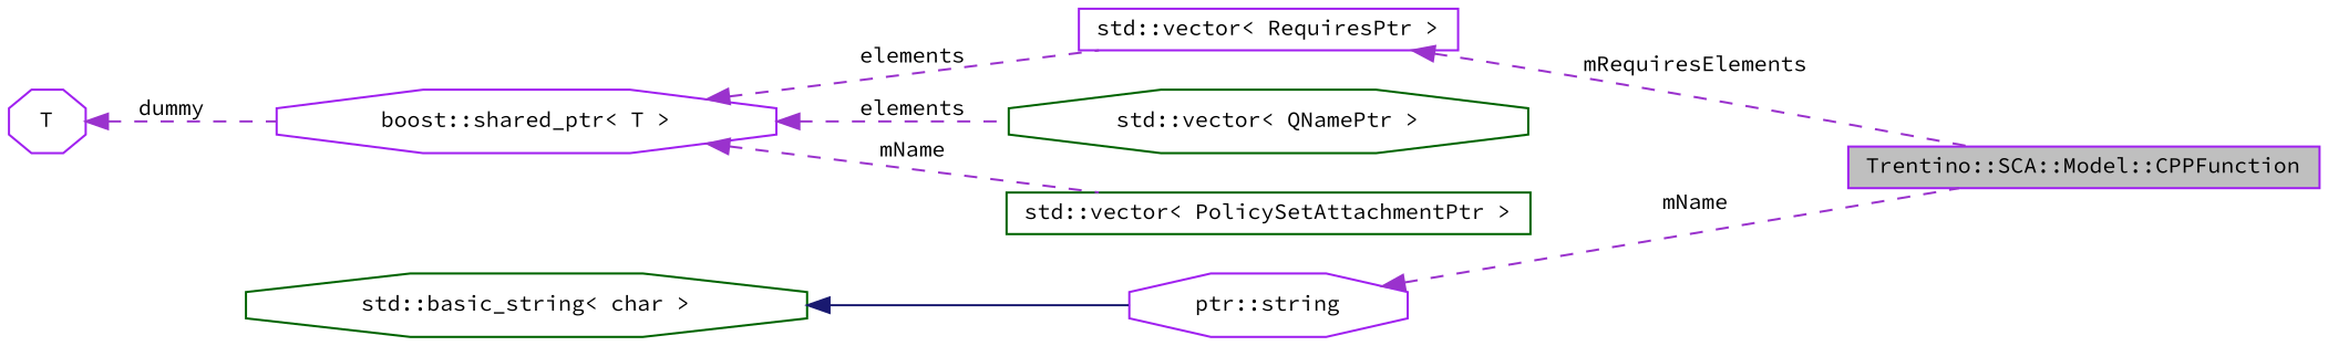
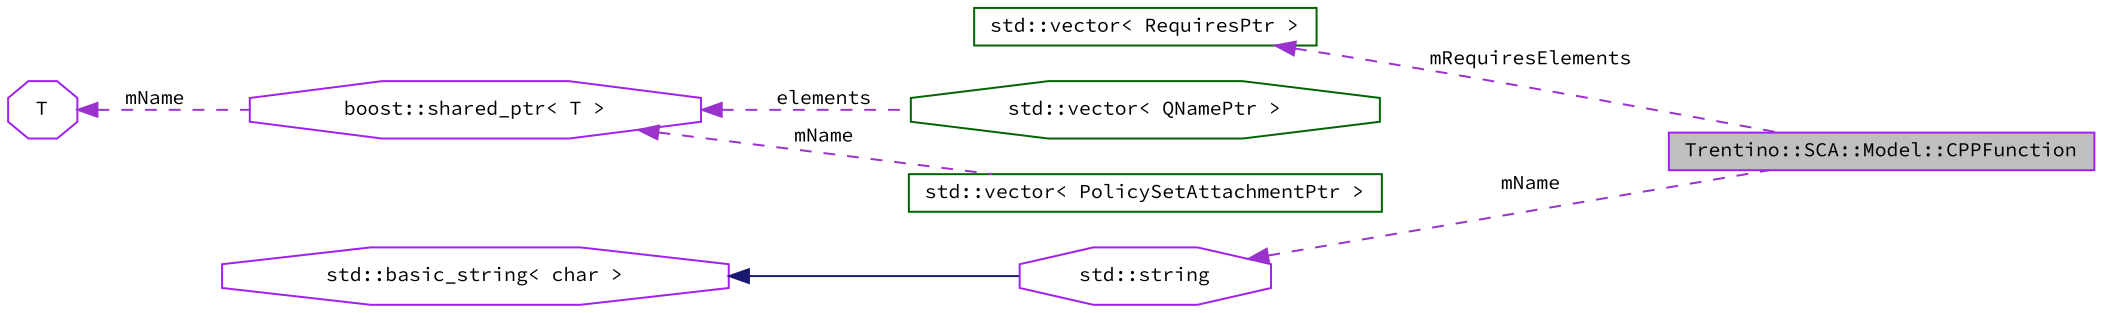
  digraph {
    fontname="Source Code Pro"
    rankdir=LR
    node [color=purple fillcolor=white fontname="Source Code Pro" fontsize=10 shape=octagon style=filled]
    edge [color=darkorchid3 dir=back fontname="Source Code Pro" fontsize=10 labelfontname=Helvetica labelfontsize=10 style=dashed]
    n1 [fillcolor=grey75 fontcolor=black height=0.2 label="Trentino::SCA::Model::CPPFunction" shape=box width=0.4]
-   n2 [height=0.2 label="std::vector\< RequiresPtr \>" shape=box width=0.4]
+   n2 [color=darkgreen height=0.2 label="std::vector\< RequiresPtr \>" shape=box width=0.4]
    n3 [height=0.2 label="boost::shared_ptr\< T \>" width=0.4]
    n4 [color=darkgreen height=0.2 label="std::vector\< QNamePtr \>" width=0.4]
    n5 [color=darkgreen height=0.2 label="std::vector\< PolicySetAttachmentPtr \>" shape=box width=0.4]
    n6 [height=0.2 label=T width=0.4]
-   n7 [height=0.2 label="ptr::string" width=0.4]
-   n8 [color=darkgreen height=0.2 label="std::basic_string\< char \>" width=0.4]
+   n7 [height=0.2 label="std::string" width=0.4]
+   n8 [height=0.2 label="std::basic_string\< char \>" width=0.4]
    n2 -> n1 [label=" mRequiresElements"]
-   n3 -> n2 [label=" elements"]
    n3 -> n4 [label=" elements"]
    n3 -> n5 [label=" mName"]
-   n6 -> n3 [label=" dummy"]
+   n6 -> n3 [label=" mName"]
    n7 -> n1 [label=" mName"]
    n8 -> n7 [color=midnightblue style=solid]
  }
